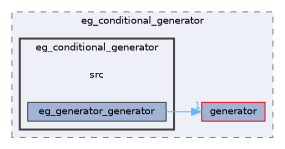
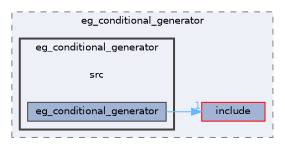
  digraph {
    compound=true
    rankdir=LR
    node [fontname=Helvetica fontsize=10 shape=box fillcolor="#a2b4d6" style=filled]
    n1 [height=0.2 label=src shape=plaintext width=0.4 fillcolor="" style=""]
-   n2 [color=grey25 height=0.2 label=eg_generator_generator width=0.4]
-   n3 [color=red height=0.2 label=generator width=0.4]
+   n2 [color=grey25 height=0.2 label=eg_conditional_generator width=0.4]
+   n3 [color=red height=0.2 label=include width=0.4]
    subgraph cluster_1 {
      bgcolor="#edf0f7"
      fontname=Helvetica
      fontsize=10
      label=eg_conditional_generator
      pencolor=grey50
      style="filled,dashed"
      n3
      subgraph cluster_2 {
        bgcolor="#edf0f7"
        fontname=Helvetica
        fontsize=10
        pencolor=grey25
        style="filled,bold"
        n1
        n2
      }
    }
    n2 -> n3 [color=steelblue1 fontcolor=steelblue1 fontname=Helvetica fontsize=10 headlabel=1 labeldistance=1.5 labelfontname=Helvetica labelfontsize=10]
  }
